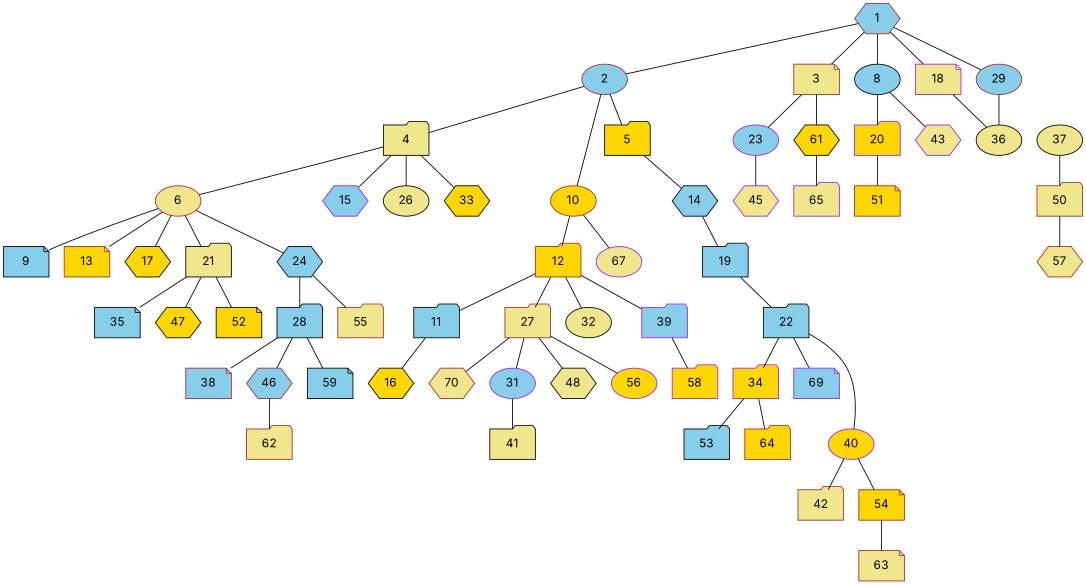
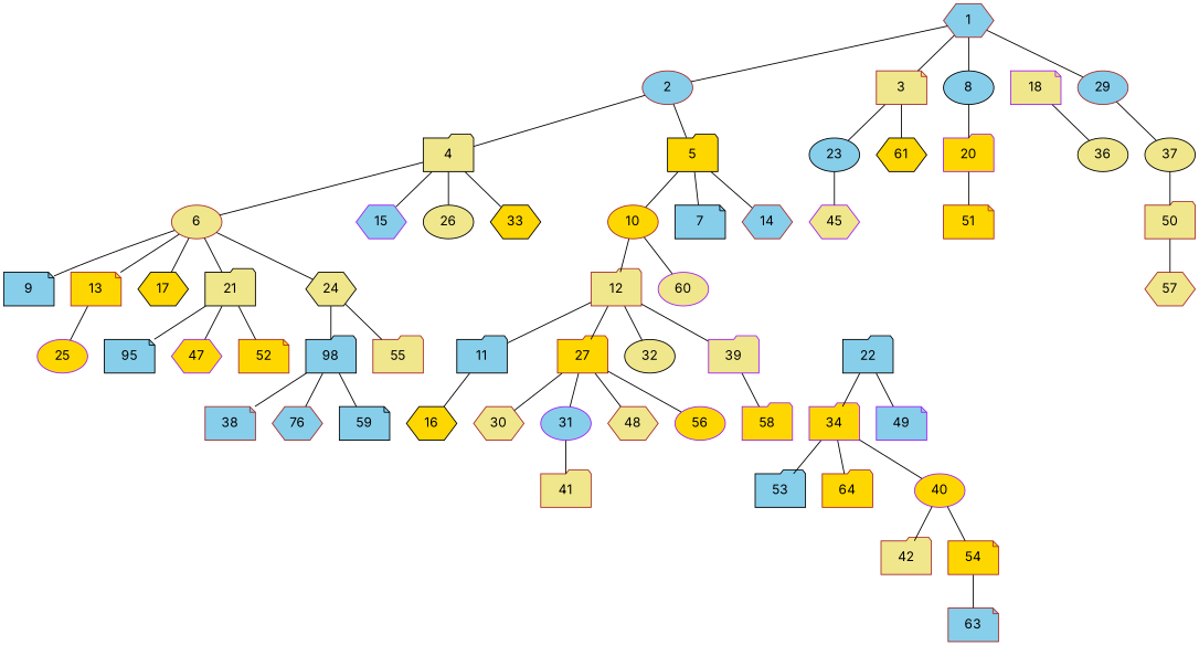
  graph {
    fontname=Inter
    node [color=brown fillcolor=khaki fontname=Inter shape=folder style=filled]
    edge [fontname=Inter]
    1 [fillcolor=skyblue shape=hexagon]
    2 [fillcolor=skyblue shape=ellipse]
    3 [shape=note]
    8 [color=black fillcolor=skyblue shape=ellipse]
    18 [color=purple shape=note]
    29 [fillcolor=skyblue shape=ellipse]
    4 [color=black]
    5 [color=black fillcolor=gold]
    10 [fillcolor=gold shape=ellipse]
-   23 [color=purple fillcolor=skyblue shape=ellipse]
+   23 [color=black fillcolor=skyblue shape=ellipse]
    61 [color=black fillcolor=gold shape=hexagon]
    20 [color=purple fillcolor=gold]
-   43 [color=purple shape=hexagon]
    36 [color=black shape=ellipse]
    37 [color=black shape=ellipse]
    6 [shape=ellipse]
    15 [color=purple fillcolor=skyblue shape=hexagon]
    26 [color=black shape=ellipse]
    33 [color=black fillcolor=gold shape=hexagon]
-   14 [color=black fillcolor=skyblue shape=hexagon]
-   12 [fillcolor=gold]
-   60 [color=purple shape=ellipse label=67]
+   7 [color=black fillcolor=skyblue shape=note]
+   14 [fillcolor=skyblue shape=hexagon]
+   12
+   60 [color=purple shape=ellipse]
    45 [color=purple shape=hexagon]
-   65 [color=purple]
    9 [color=black fillcolor=skyblue shape=note]
    13 [fillcolor=gold shape=note]
    17 [color=black fillcolor=gold shape=hexagon]
    21 [color=black]
-   24 [color=black fillcolor=skyblue shape=hexagon]
-   19 [color=black fillcolor=skyblue]
-   35 [color=black fillcolor=skyblue shape=note]
-   47 [color=black fillcolor=gold shape=hexagon]
-   52 [color=black fillcolor=gold shape=note]
-   28 [color=black fillcolor=skyblue]
+   24 [color=black shape=hexagon]
+   25 [color=purple fillcolor=gold shape=ellipse]
+   35 [color=black fillcolor=skyblue shape=note label=95]
+   47 [color=purple fillcolor=gold shape=hexagon]
+   52 [fillcolor=gold shape=note]
+   28 [color=black fillcolor=skyblue label=98]
    55
    51 [fillcolor=gold shape=note]
    11 [color=black fillcolor=skyblue]
    16 [color=black fillcolor=gold shape=hexagon]
-   27
+   27 [fillcolor=gold]
    32 [color=black shape=ellipse]
-   39 [color=purple fillcolor=skyblue]
-   30 [shape=hexagon label=70]
+   39 [color=purple]
+   30 [shape=hexagon]
    31 [color=purple fillcolor=skyblue shape=ellipse]
-   48 [color=black shape=hexagon]
+   48 [shape=hexagon]
    56 [color=purple fillcolor=gold shape=ellipse]
    58 [color=purple fillcolor=gold]
    22 [color=black fillcolor=skyblue]
    34 [color=purple fillcolor=gold]
-   49 [color=purple fillcolor=skyblue shape=note label=69]
+   49 [color=purple fillcolor=skyblue shape=note]
    40 [color=purple fillcolor=gold shape=ellipse]
    53 [color=black fillcolor=skyblue]
    64 [fillcolor=gold]
    38 [fillcolor=skyblue shape=note]
-   46 [fillcolor=skyblue shape=hexagon]
+   46 [fillcolor=skyblue shape=hexagon label=76]
    59 [color=black fillcolor=skyblue shape=note]
-   41 [color=black]
-   62
+   41
    50
    42
    54 [fillcolor=gold shape=note]
    57 [shape=hexagon]
-   63 [shape=note]
+   63 [fillcolor=skyblue shape=note]
    1 -- 2
    1 -- 3
    1 -- 8
-   1 -- 18
    1 -- 29
    2 -- 4
    2 -- 5
-   2 -- 10
+   5 -- 10
    3 -- 23
    3 -- 61
    8 -- 20
-   8 -- 43
    18 -- 36
-   29 -- 36
+   29 -- 37
    4 -- 6
    4 -- 15
    4 -- 26
    4 -- 33
+   5 -- 7
    5 -- 14
    10 -- 12
    10 -- 60
    23 -- 45
-   61 -- 65
    20 -- 51
    37 -- 50
    6 -- 9
    6 -- 13
    6 -- 17
    6 -- 21
    6 -- 24
-   14 -- 19
    12 -- 11
    12 -- 27
    12 -- 32
    12 -- 39
+   13 -- 25
    21 -- 35
    21 -- 47
    21 -- 52
    24 -- 28
    24 -- 55
-   19 -- 22
    28 -- 38
    28 -- 46
    28 -- 59
    11 -- 16
    27 -- 30
    27 -- 31
    27 -- 48
    27 -- 56
    39 -- 58
    31 -- 41
    22 -- 34
    22 -- 49
-   22 -- 40
+   34 -- 40
    34 -- 53
    34 -- 64
    40 -- 42
    40 -- 54
-   46 -- 62
    50 -- 57
    54 -- 63
  }
